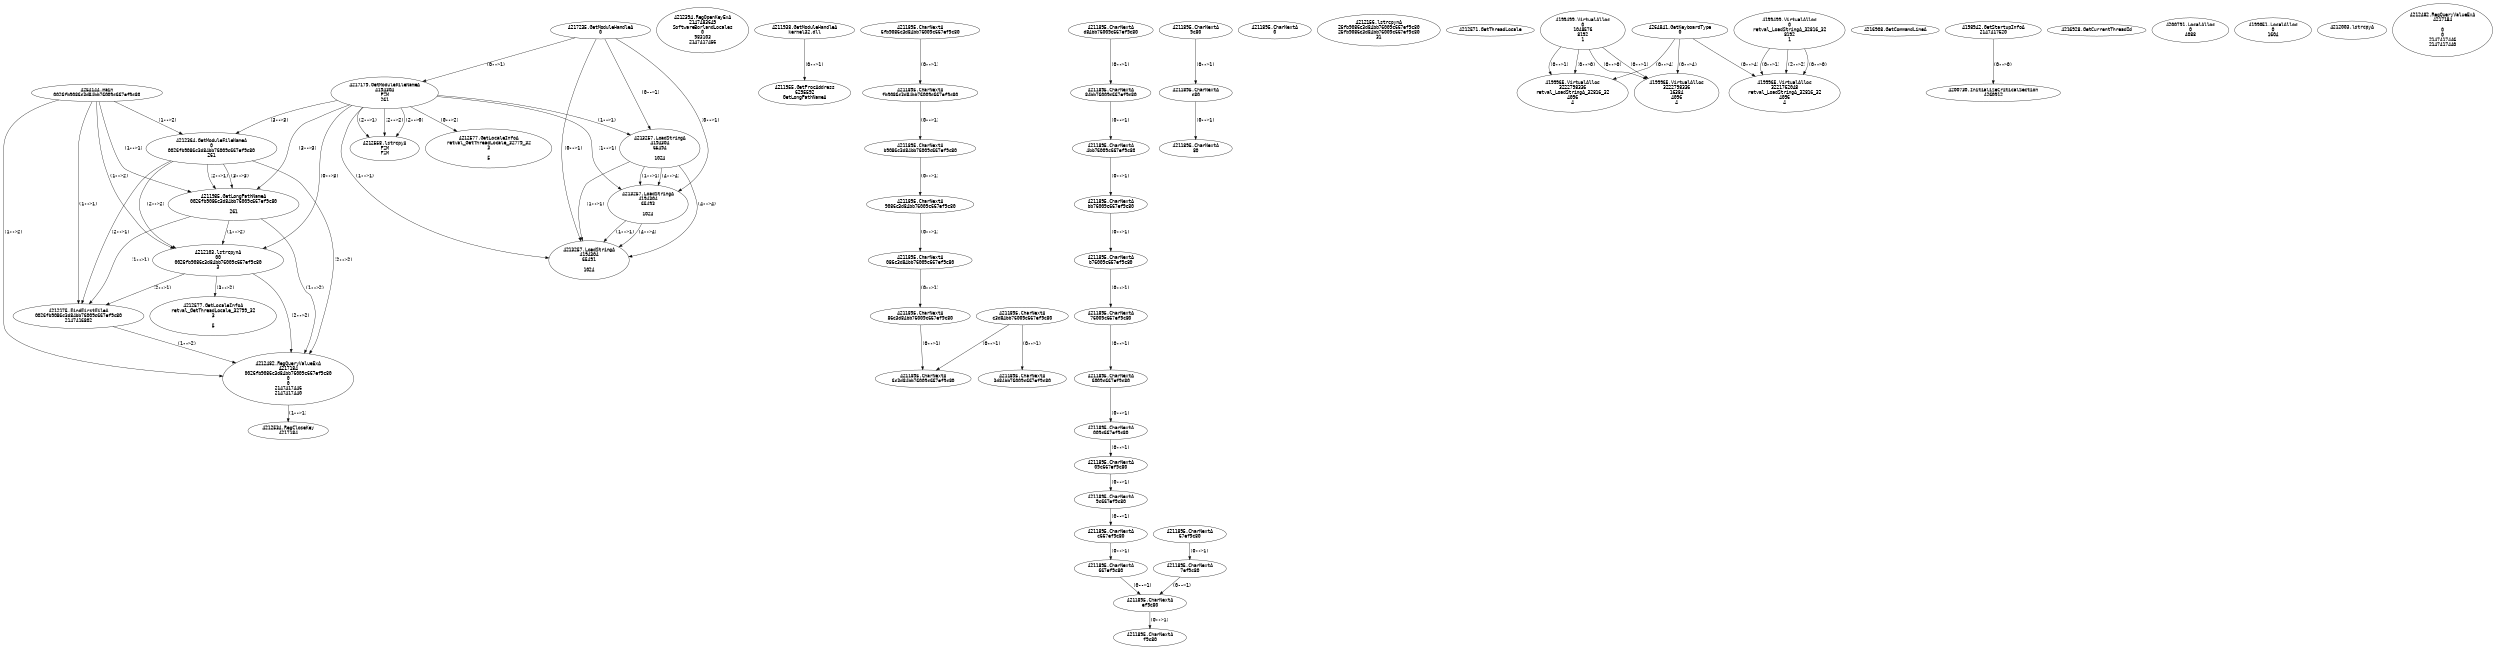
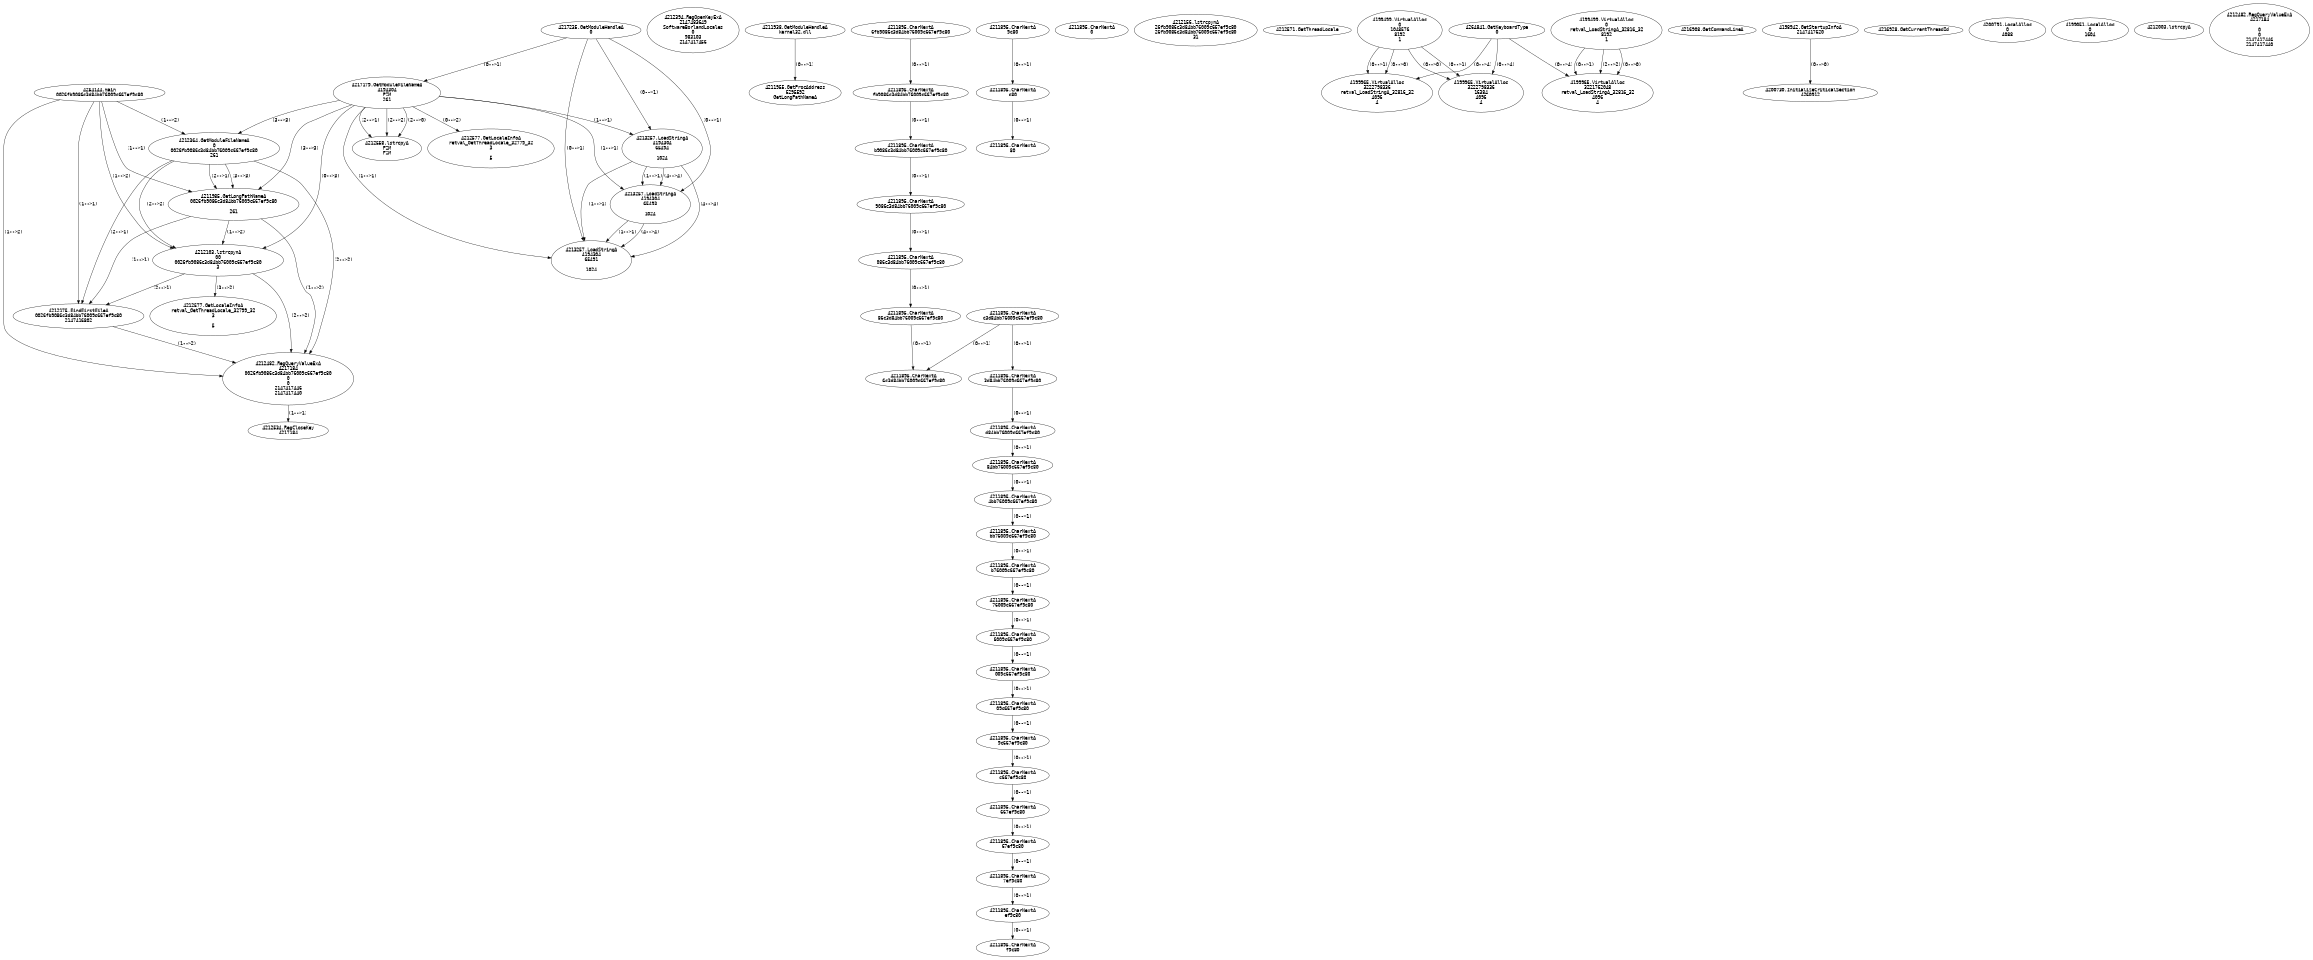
  digraph {
    fontname="DejaVu Sans Mono"
    node [fontname="DejaVu Sans Mono"]
    edge [fontname="DejaVu Sans Mono"]
    n1 [label="4254144.main\n0026fb9086c3d84bb76009c667ef9c80"]
    n2 [label="4212364.GetModuleFileNameA\n0\n0026fb9086c3d84bb76009c667ef9c80\n261"]
    n3 [label="4211985.GetLongPathNameA\n0026fb9086c3d84bb76009c667ef9c80\n\n261"]
    n4 [label="4212103.lstrcpynA\n00\n0026fb9086c3d84bb76009c667ef9c80\n3"]
    n5 [label="4212175.FindFirstFileA\n0026fb9086c3d84bb76009c667ef9c80\n2147416802"]
    n6 [label="4212482.RegQueryValueExA\n4217184\n0026fb9086c3d84bb76009c667ef9c80\n0\n0\n2147417446\n2147417440"]
    n7 [label="4212577.GetLocaleInfoA\nretval_GetThreadLocale_32799_32\n3\n\n5"]
    n8 [label="4212534.RegCloseKey\n4217184"]
    n9 [label="4217235.GetModuleHandleA\n0"]
    n10 [label="4217179.GetModuleFileNameA\n4194304\nPZM\n261"]
    n11 [label="4213257.LoadStringA\n4194304\n65494\n\n1024"]
    n12 [label="4213257.LoadStringA\n4194304\n65493\n\n1024"]
    n13 [label="4213257.LoadStringA\n4194304\n65491\n\n1024"]
    n14 [label="4212558.lstrcpyA\nPZM\nPZM"]
    n15 [label="4212577.GetLocaleInfoA\nretval_GetThreadLocale_32779_32\n3\n\n5"]
    n16 [label="4212394.RegOpenKeyExA\n2147483649\nSoftware\Borland\Locales\n0\n983103\n2147417456"]
    n17 [label="4211938.GetModuleHandleA\nkernel32.dll"]
    n18 [label="4211955.GetProcAddress\n6295592\nGetLongPathNameA"]
    n19 [label="4211895.CharNextA\n6fb9086c3d84bb76009c667ef9c80"]
    n20 [label="4211895.CharNextA\nfb9086c3d84bb76009c667ef9c80"]
    n21 [label="4211895.CharNextA\nb9086c3d84bb76009c667ef9c80"]
    n22 [label="4211895.CharNextA\n9086c3d84bb76009c667ef9c80"]
    n23 [label="4211895.CharNextA\n086c3d84bb76009c667ef9c80"]
    n24 [label="4211895.CharNextA\n86c3d84bb76009c667ef9c80"]
    n25 [label="4211895.CharNextA\n6c3d84bb76009c667ef9c80"]
    n26 [label="4211895.CharNextA\nc3d84bb76009c667ef9c80"]
    n27 [label="4211895.CharNextA\n3d84bb76009c667ef9c80"]
    n28 [label="4211895.CharNextA\nd84bb76009c667ef9c80"]
    n29 [label="4211895.CharNextA\n84bb76009c667ef9c80"]
    n30 [label="4211895.CharNextA\n4bb76009c667ef9c80"]
    n31 [label="4211895.CharNextA\nbb76009c667ef9c80"]
    n32 [label="4211895.CharNextA\nb76009c667ef9c80"]
    n33 [label="4211895.CharNextA\n76009c667ef9c80"]
    n34 [label="4211895.CharNextA\n6009c667ef9c80"]
    n35 [label="4211895.CharNextA\n009c667ef9c80"]
    n36 [label="4211895.CharNextA\n09c667ef9c80"]
    n37 [label="4211895.CharNextA\n9c667ef9c80"]
    n38 [label="4211895.CharNextA\nc667ef9c80"]
    n39 [label="4211895.CharNextA\n667ef9c80"]
    n40 [label="4211895.CharNextA\n67ef9c80"]
    n41 [label="4211895.CharNextA\n7ef9c80"]
    n42 [label="4211895.CharNextA\nef9c80"]
    n43 [label="4211895.CharNextA\nf9c80"]
    n44 [label="4211895.CharNextA\n9c80"]
    n45 [label="4211895.CharNextA\nc80"]
    n46 [label="4211895.CharNextA\n80"]
    n47 [label="4211895.CharNextA\n0"]
    n48 [label="4212156.lstrcpynA\n26fb9086c3d84bb76009c667ef9c80\n26fb9086c3d84bb76009c667ef9c80\n31"]
    n49 [label="4212571.GetThreadLocale\n"]
    n50 [label="4264841.GetKeyboardType\n0"]
    n51 [label="4199965.VirtualAlloc\n3222798336\n16384\n4096\n4"]
    n52 [label="4199965.VirtualAlloc\n3221762048\nretval_LoadStringA_32816_32\n4096\n4"]
    n53 [label="4199965.VirtualAlloc\n3222798336\nretval_LoadStringA_32816_32\n4096\n4"]
    n54 [label="4216908.GetCommandLineA\n"]
    n55 [label="4198942.GetStartupInfoA\n2147417620"]
    n56 [label="4200730.InitializeCriticalSection\n4260912"]
    n57 [label="4216928.GetCurrentThreadId\n"]
    n58 [label="4200791.LocalAlloc\n0\n4088"]
    n59 [label="4199499.VirtualAlloc\n0\n1048576\n8192\n1"]
    n60 [label="4199051.LocalAlloc\n0\n1604"]
    n61 [label="4199499.VirtualAlloc\n0\nretval_LoadStringA_32816_32\n8192\n1"]
    n62 [label="4212003.lstrcpyA\n\n"]
    n63 [label="4212482.RegQueryValueExA\n4217184\n\n0\n0\n2147417446\n2147417440"]
    n1 -> n2 [label="(1-->2)"]
    n1 -> n3 [label="(1-->1)"]
    n1 -> n4 [label="(1-->2)"]
    n1 -> n5 [label="(1-->1)"]
    n1 -> n6 [label="(1-->2)"]
    n2 -> n3 [label="(2-->1)"]
    n2 -> n3 [label="(3-->3)"]
    n2 -> n4 [label="(2-->2)"]
    n2 -> n5 [label="(2-->1)"]
    n2 -> n6 [label="(2-->2)"]
    n3 -> n4 [label="(1-->2)"]
    n3 -> n5 [label="(1-->1)"]
    n3 -> n6 [label="(1-->2)"]
    n4 -> n5 [label="(2-->1)"]
    n4 -> n6 [label="(2-->2)"]
    n4 -> n7 [label="(3-->2)"]
    n5 -> n6 [label="(1-->2)"]
    n6 -> n8 [label="(1-->1)"]
    n9 -> n10 [label="(0-->1)"]
    n9 -> n11 [label="(0-->1)"]
    n9 -> n12 [label="(0-->1)"]
    n9 -> n13 [label="(0-->1)"]
    n10 -> n2 [label="(3-->3)"]
    n10 -> n3 [label="(3-->3)"]
    n10 -> n4 [label="(0-->3)"]
    n10 -> n11 [label="(1-->1)"]
    n10 -> n12 [label="(1-->1)"]
    n10 -> n13 [label="(1-->1)"]
    n10 -> n14 [label="(2-->1)"]
    n10 -> n14 [label="(2-->2)"]
    n10 -> n14 [label="(2-->0)"]
    n10 -> n15 [label="(0-->2)"]
    n11 -> n12 [label="(1-->1)"]
    n11 -> n12 [label="(4-->4)"]
    n11 -> n13 [label="(1-->1)"]
    n11 -> n13 [label="(4-->4)"]
    n12 -> n13 [label="(1-->1)"]
    n12 -> n13 [label="(4-->4)"]
    n17 -> n18 [label="(0-->1)"]
    n19 -> n20 [label="(0-->1)"]
    n20 -> n21 [label="(0-->1)"]
    n21 -> n22 [label="(0-->1)"]
    n22 -> n23 [label="(0-->1)"]
    n23 -> n24 [label="(0-->1)"]
    n24 -> n25 [label="(0-->1)"]
    n26 -> n25 [label="(0-->1)"]
    n26 -> n27 [label="(0-->1)"]
+   n27 -> n28 [label="(0-->1)"]
    n28 -> n29 [label="(0-->1)"]
    n29 -> n30 [label="(0-->1)"]
    n30 -> n31 [label="(0-->1)"]
    n31 -> n32 [label="(0-->1)"]
    n32 -> n33 [label="(0-->1)"]
    n33 -> n34 [label="(0-->1)"]
    n34 -> n35 [label="(0-->1)"]
    n35 -> n36 [label="(0-->1)"]
    n36 -> n37 [label="(0-->1)"]
    n37 -> n38 [label="(0-->1)"]
    n38 -> n39 [label="(0-->1)"]
-   n39 -> n42 [label="(0-->1)"]
+   n39 -> n40 [label="(0-->1)"]
    n40 -> n41 [label="(0-->1)"]
    n41 -> n42 [label="(0-->1)"]
    n42 -> n43 [label="(0-->1)"]
    n44 -> n45 [label="(0-->1)"]
    n45 -> n46 [label="(0-->1)"]
    n50 -> n51 [label="(0-->4)"]
    n50 -> n52 [label="(0-->4)"]
    n50 -> n53 [label="(0-->4)"]
    n55 -> n56 [label="(0-->0)"]
    n59 -> n51 [label="(0-->1)"]
    n59 -> n51 [label="(0-->0)"]
    n59 -> n53 [label="(0-->1)"]
    n59 -> n53 [label="(0-->0)"]
    n61 -> n52 [label="(0-->1)"]
    n61 -> n52 [label="(2-->2)"]
    n61 -> n52 [label="(0-->0)"]
  }
